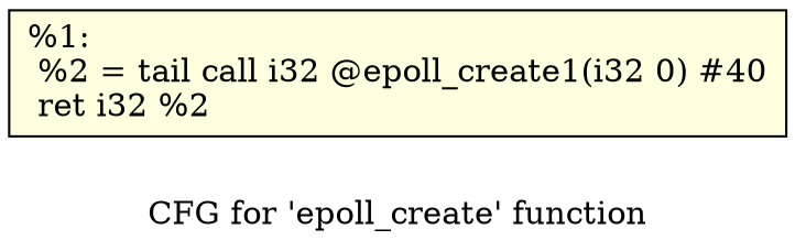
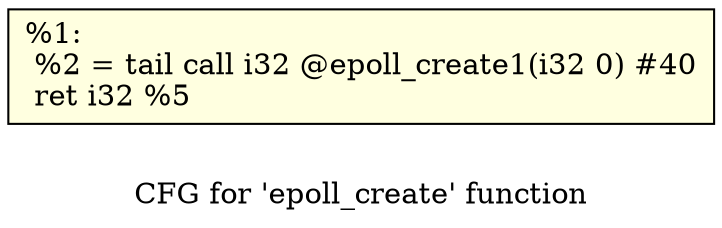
  digraph {
    label="CFG for 'epoll_create' function"
    rankdir=LR
-   n1 [label="{%1:\l  %2 = tail call i32 @epoll_create1(i32 0) #40\l  ret i32 %2\l}" shape=record style=filled fillcolor=lightyellow]
+   n1 [label="{%1:\l  %2 = tail call i32 @epoll_create1(i32 0) #40\l  ret i32 %5\l}" shape=record style=filled fillcolor=lightyellow]
  }
